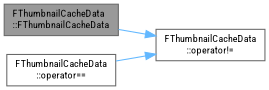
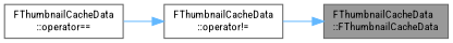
  digraph {
    fontname="Roboto Condensed"
    rankdir=RL
    node [color=grey40 fillcolor=white fontname="Roboto Condensed" fontsize=10 shape=box style=filled]
    edge [color=steelblue1 dir=back fontname="Roboto Condensed" fontsize=10 labelfontname=Helvetica labelfontsize=10 style=solid]
    n1 [color=gray40 fillcolor=grey60 fontcolor=black height=0.2 label="FThumbnailCacheData\l::FThumbnailCacheData" width=0.4]
    n2 [height=0.2 label="FThumbnailCacheData\l::operator!=" width=0.4]
    n3 [height=0.2 label="FThumbnailCacheData\l::operator==" width=0.4]
-   n2 -> n1
+   n1 -> n2
    n2 -> n3
  }
